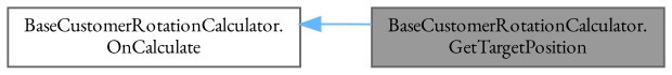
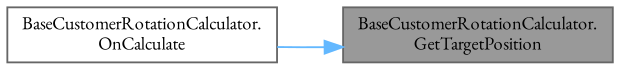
  digraph {
    rankdir=RL
    fontname="EB Garamond"
    node [fontname="EB Garamond" fontsize=10 shape=box style=filled]
    n1 [color=gray40 fillcolor=grey60 fontcolor=black height=0.2 label="BaseCustomerRotationCalculator.\lGetTargetPosition" width=0.4]
    n2 [color=grey40 fillcolor=white height=0.2 label="BaseCustomerRotationCalculator.\lOnCalculate" width=0.4]
-   n2 -> n1 [color=steelblue1 dir=back fontname="EB Garamond" fontsize=10 labelfontname=Helvetica labelfontsize=10 style=solid]
+   n1 -> n2 [color=steelblue1 dir=back fontname="EB Garamond" fontsize=10 labelfontname=Helvetica labelfontsize=10 style=solid]
  }
